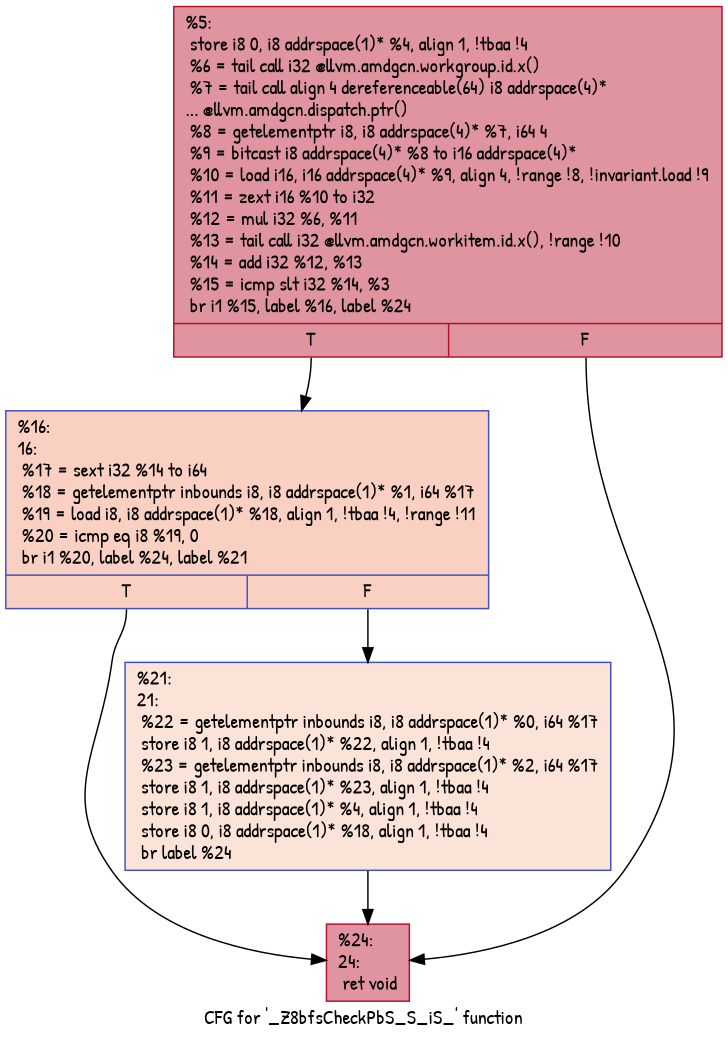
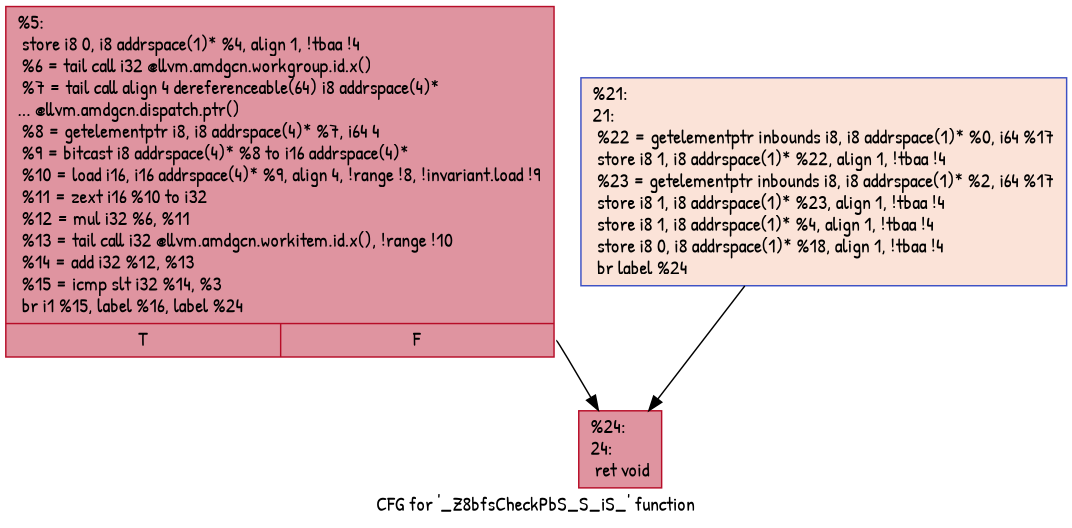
  digraph {
    label="CFG for '_Z8bfsCheckPbS_S_iS_' function"
    fontname="Patrick Hand"
    node [color="#b70d28ff" fillcolor="#b70d2870" shape=record style=filled fontname="Patrick Hand"]
    edge [tailport=s0 fontname="Patrick Hand"]
    n1 [label="{%5:\l  store i8 0, i8 addrspace(1)* %4, align 1, !tbaa !4\l  %6 = tail call i32 @llvm.amdgcn.workgroup.id.x()\l  %7 = tail call align 4 dereferenceable(64) i8 addrspace(4)*\l... @llvm.amdgcn.dispatch.ptr()\l  %8 = getelementptr i8, i8 addrspace(4)* %7, i64 4\l  %9 = bitcast i8 addrspace(4)* %8 to i16 addrspace(4)*\l  %10 = load i16, i16 addrspace(4)* %9, align 4, !range !8, !invariant.load !9\l  %11 = zext i16 %10 to i32\l  %12 = mul i32 %6, %11\l  %13 = tail call i32 @llvm.amdgcn.workitem.id.x(), !range !10\l  %14 = add i32 %12, %13\l  %15 = icmp slt i32 %14, %3\l  br i1 %15, label %16, label %24\l|{<s0>T|<s1>F}}"]
-   n2 [color="#3d50c3ff" fillcolor="#f3947570" label="{%16:\l16:                                               \l  %17 = sext i32 %14 to i64\l  %18 = getelementptr inbounds i8, i8 addrspace(1)* %1, i64 %17\l  %19 = load i8, i8 addrspace(1)* %18, align 1, !tbaa !4, !range !11\l  %20 = icmp eq i8 %19, 0\l  br i1 %20, label %24, label %21\l|{<s0>T|<s1>F}}"]
    n3 [label="{%24:\l24:                                               \l  ret void\l}"]
    n4 [color="#3d50c3ff" fillcolor="#f6bfa670" label="{%21:\l21:                                               \l  %22 = getelementptr inbounds i8, i8 addrspace(1)* %0, i64 %17\l  store i8 1, i8 addrspace(1)* %22, align 1, !tbaa !4\l  %23 = getelementptr inbounds i8, i8 addrspace(1)* %2, i64 %17\l  store i8 1, i8 addrspace(1)* %23, align 1, !tbaa !4\l  store i8 1, i8 addrspace(1)* %4, align 1, !tbaa !4\l  store i8 0, i8 addrspace(1)* %18, align 1, !tbaa !4\l  br label %24\l}"]
-   n1 -> n2
    n1 -> n3 [tailport=s1]
-   n2 -> n3
-   n2 -> n4 [tailport=s1]
    n4 -> n3 [tailport=""]
  }
